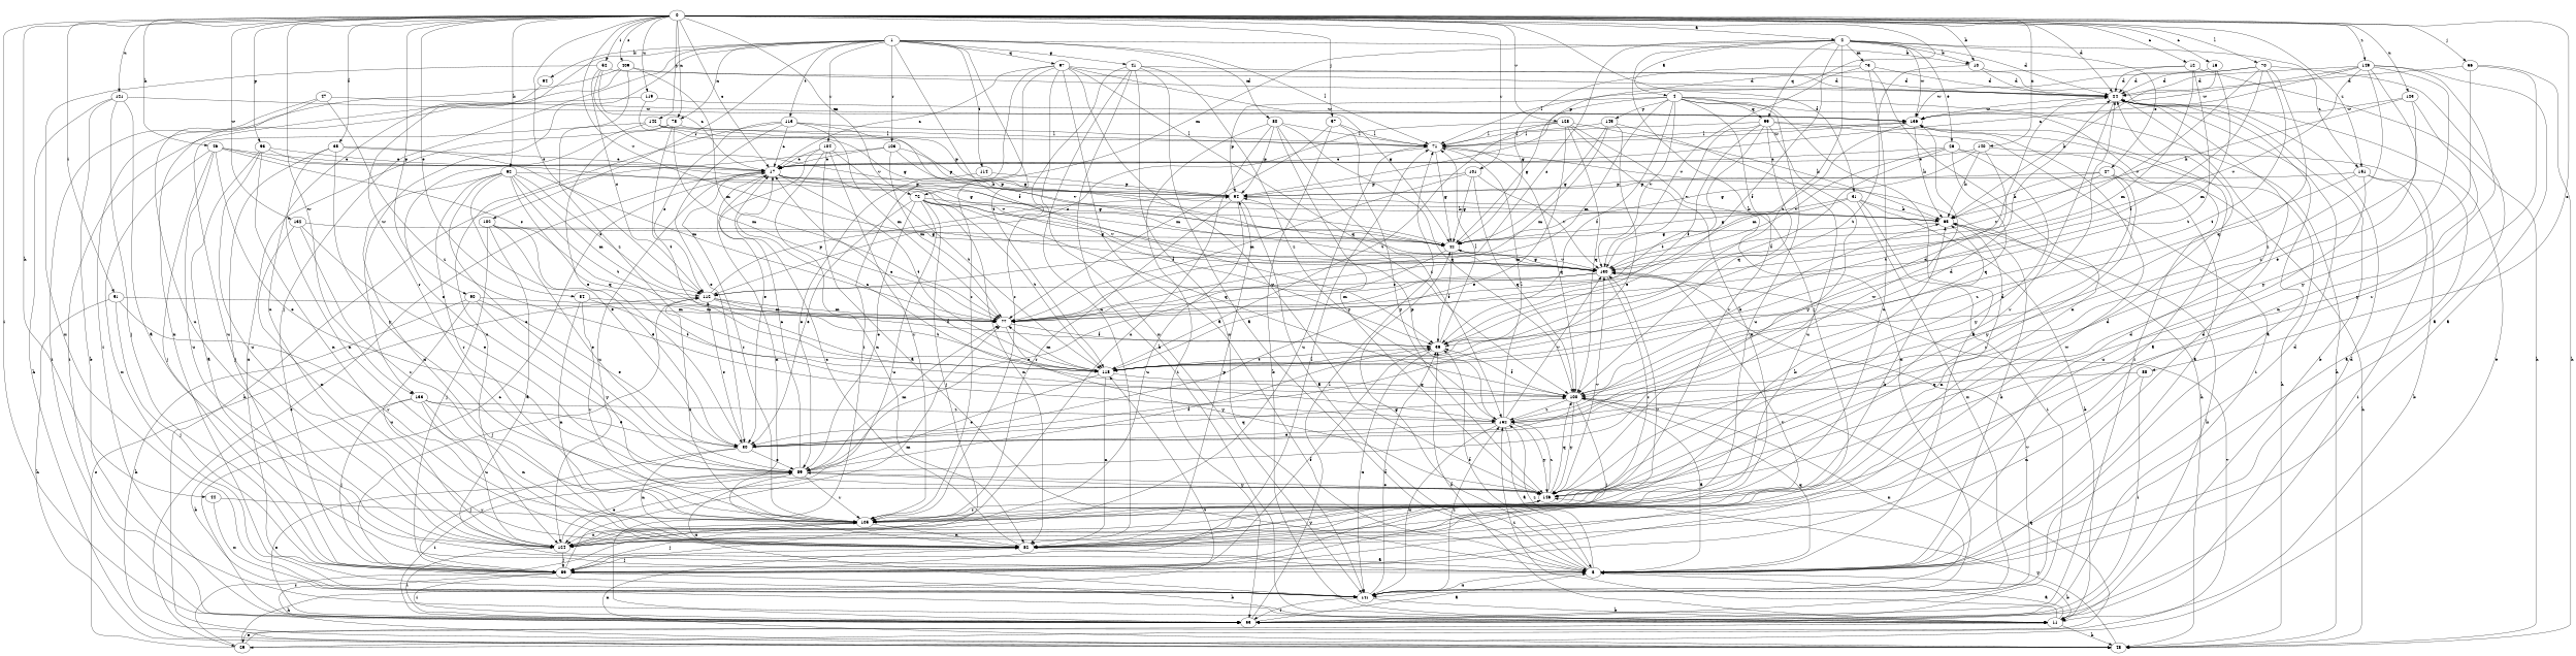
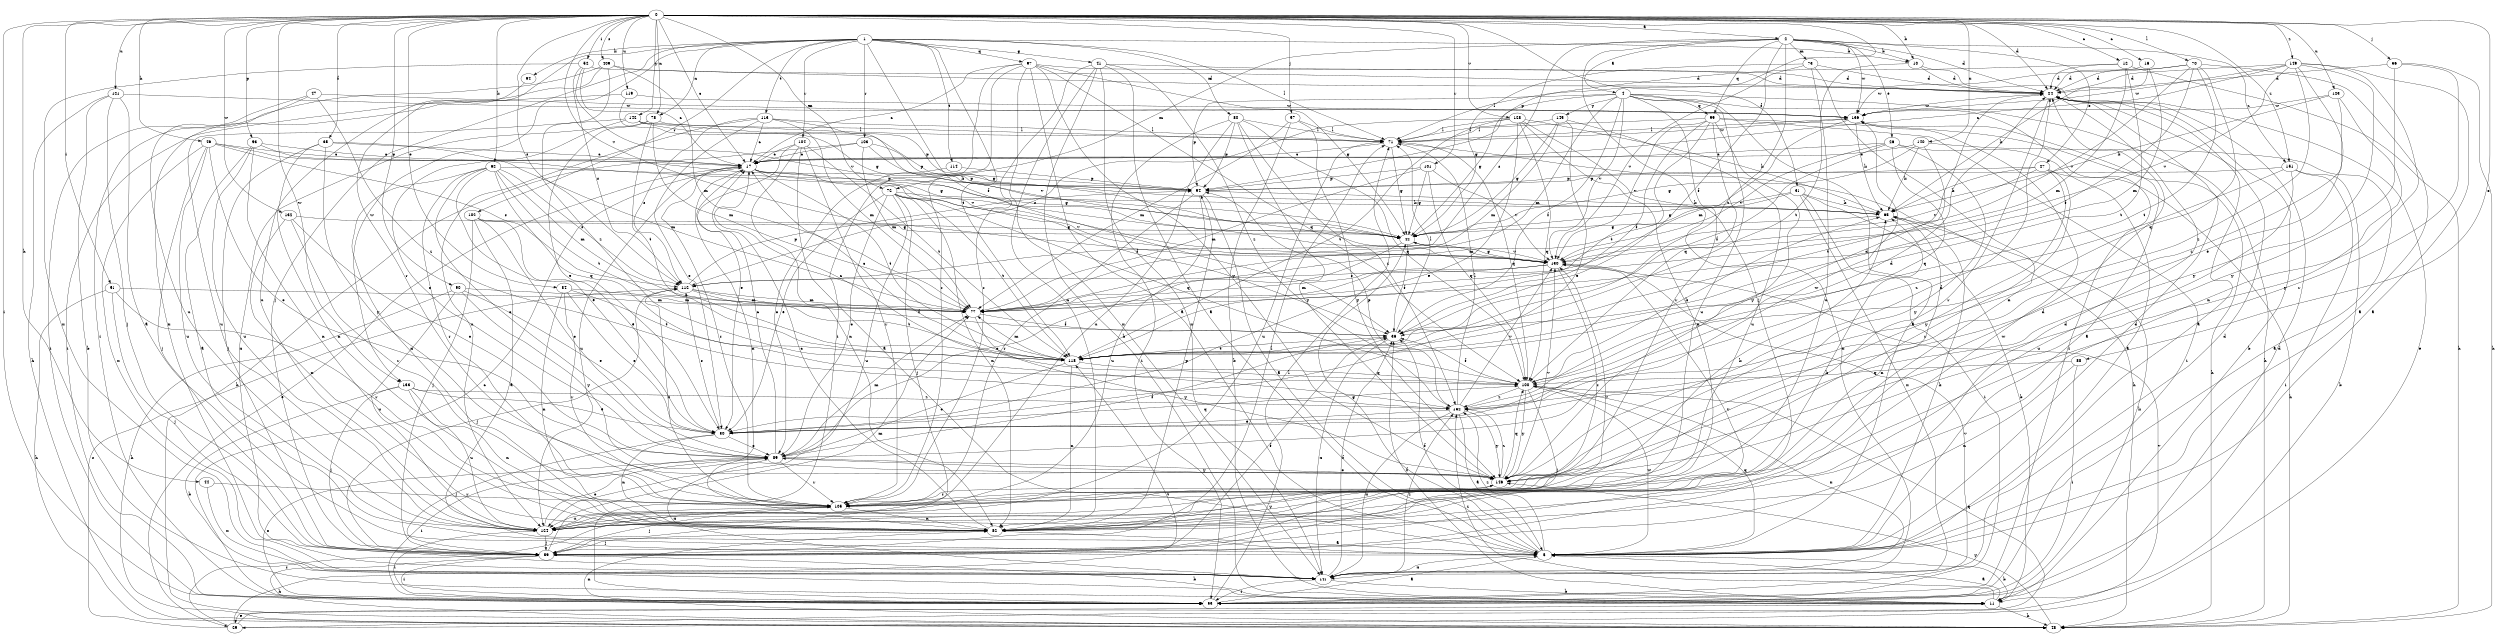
  strict digraph {
    0
    2
    10
    12
    16
    17
    24
    31
    35
    44
    46
    51
    52
    53
    56
    57
    62
    70
    72
    78
    84
    88
    90
    93
    94
    101
    n27 [label=409]
    112
    119
    121
    123
    128
    130
    132
    133
    140
    142
    149
    151
    36
    59
    118
    4
    26
    27
    73
    99
    136
    29
    71
    48
    77
    65
    105
    42
    124
    82
    5
    11
    141
    146
    89
    100
    30
    152
    1
    41
    64
    80
    97
    102
    103
    104
    113
    114
    47
    145
    0 -> 2 [label=a]
    0 -> 10 [label=b]
    0 -> 12 [label=c]
    0 -> 16 [label=c]
    0 -> 17 [label=c]
    0 -> 24 [label=d]
    0 -> 31 [label=f]
    0 -> 35 [label=f]
    0 -> 44 [label=h]
    0 -> 46 [label=h]
    0 -> 51 [label=i]
    0 -> 52 [label=i]
    0 -> 53 [label=i]
    0 -> 56 [label=j]
    0 -> 57 [label=j]
    0 -> 62 [label=k]
    0 -> 70 [label=l]
    0 -> 72 [label=m]
    0 -> 78 [label=n]
    0 -> 84 [label=o]
    0 -> 88 [label=o]
    0 -> 90 [label=p]
    0 -> 93 [label=p]
    0 -> 94 [label=p]
    0 -> 101 [label=r]
    0 -> n27 [label=s]
    0 -> 112 [label=s]
    0 -> 119 [label=u]
    0 -> 121 [label=u]
    0 -> 123 [label=u]
    0 -> 128 [label=v]
    0 -> 130 [label=v]
    0 -> 132 [label=w]
    0 -> 133 [label=w]
    0 -> 140 [label=x]
    0 -> 142 [label=y]
    0 -> 149 [label=z]
    0 -> 151 [label=z]
    2 -> 10 [label=b]
    2 -> 24 [label=d]
    2 -> 72 [label=m]
    2 -> 112 [label=s]
    2 -> 151 [label=z]
    2 -> 36 [label=f]
    2 -> 59 [label=j]
    2 -> 118 [label=t]
    2 -> 4 [label=a]
    2 -> 26 [label=e]
    2 -> 27 [label=e]
    2 -> 73 [label=m]
    2 -> 99 [label=q]
    2 -> 136 [label=w]
    10 -> 24 [label=d]
    10 -> 118 [label=t]
    10 -> 29 [label=e]
    12 -> 24 [label=d]
    12 -> 118 [label=t]
    12 -> 71 [label=l]
    12 -> 48 [label=h]
    12 -> 77 [label=m]
    16 -> 24 [label=d]
    16 -> 77 [label=m]
    16 -> 65 [label=k]
    17 -> 94 [label=p]
    17 -> 36 [label=f]
    17 -> 118 [label=t]
    17 -> 29 [label=e]
    17 -> 105 [label=r]
    17 -> 42 [label=g]
    17 -> 124 [label=u]
    17 -> 82 [label=n]
    24 -> 136 [label=w]
    24 -> 105 [label=r]
    24 -> 5 [label=a]
    24 -> 11 [label=b]
    31 -> 53 [label=i]
    31 -> 77 [label=m]
    31 -> 65 [label=k]
    31 -> 42 [label=g]
    31 -> 11 [label=b]
    31 -> 141 [label=x]
    35 -> 17 [label=c]
    35 -> 59 [label=j]
    35 -> 77 [label=m]
    35 -> 82 [label=n]
    35 -> 146 [label=y]
    44 -> 105 [label=r]
    44 -> 141 [label=x]
    46 -> 17 [label=c]
    46 -> 112 [label=s]
    46 -> 130 [label=v]
    46 -> 59 [label=j]
    46 -> 124 [label=u]
    46 -> 141 [label=x]
    46 -> 89 [label=o]
    51 -> 59 [label=j]
    51 -> 48 [label=h]
    51 -> 77 [label=m]
    51 -> 105 [label=r]
    52 -> 17 [label=c]
    52 -> 24 [label=d]
    52 -> 112 [label=s]
    52 -> 130 [label=v]
    52 -> 141 [label=x]
    53 -> 17 [label=c]
    53 -> 130 [label=v]
    53 -> 71 [label=l]
    53 -> 65 [label=k]
    53 -> 5 [label=a]
    53 -> 89 [label=o]
    56 -> 24 [label=d]
    56 -> 48 [label=h]
    56 -> 105 [label=r]
    56 -> 146 [label=y]
    57 -> 71 [label=l]
    57 -> 77 [label=m]
    57 -> 11 [label=b]
    57 -> 146 [label=y]
    62 -> 94 [label=p]
    62 -> 112 [label=s]
    62 -> 118 [label=t]
    62 -> 77 [label=m]
    62 -> 105 [label=r]
    62 -> 82 [label=n]
    62 -> 89 [label=o]
    62 -> 100 [label=q]
    62 -> 30 [label=e]
    70 -> 24 [label=d]
    70 -> 130 [label=v]
    70 -> 36 [label=f]
    70 -> 118 [label=t]
    70 -> 136 [label=w]
    70 -> 5 [label=a]
    70 -> 100 [label=q]
    72 -> 130 [label=v]
    72 -> 59 [label=j]
    72 -> 118 [label=t]
    72 -> 65 [label=k]
    72 -> 124 [label=u]
    72 -> 82 [label=n]
    72 -> 89 [label=o]
    72 -> 100 [label=q]
    72 -> 30 [label=e]
    78 -> 118 [label=t]
    78 -> 71 [label=l]
    78 -> 77 [label=m]
    78 -> 141 [label=x]
    78 -> 30 [label=e]
    84 -> 118 [label=t]
    84 -> 77 [label=m]
    84 -> 105 [label=r]
    84 -> 82 [label=n]
+   84 -> 30 [label=e]
    88 -> 53 [label=i]
    88 -> 82 [label=n]
    88 -> 100 [label=q]
    90 -> 48 [label=h]
    90 -> 77 [label=m]
    90 -> 124 [label=u]
    90 -> 146 [label=y]
    90 -> 30 [label=e]
    93 -> 17 [label=c]
    93 -> 42 [label=g]
    93 -> 124 [label=u]
    93 -> 82 [label=n]
    93 -> 5 [label=a]
    94 -> 65 [label=k]
    94 -> 105 [label=r]
    94 -> 124 [label=u]
    94 -> 5 [label=a]
    101 -> 94 [label=p]
    101 -> 130 [label=v]
    101 -> 77 [label=m]
    101 -> 42 [label=g]
    101 -> 100 [label=q]
    n27 -> 24 [label=d]
    n27 -> 53 [label=i]
    n27 -> 77 [label=m]
    n27 -> 141 [label=x]
    n27 -> 152 [label=z]
    112 -> 94 [label=p]
    112 -> 36 [label=f]
    112 -> 59 [label=j]
    112 -> 118 [label=t]
    112 -> 77 [label=m]
    119 -> 53 [label=i]
    119 -> 136 [label=w]
    119 -> 42 [label=g]
    121 -> 59 [label=j]
    121 -> 136 [label=w]
    121 -> 48 [label=h]
    121 -> 5 [label=a]
    121 -> 11 [label=b]
    123 -> 136 [label=w]
    123 -> 65 [label=k]
    123 -> 146 [label=y]
    123 -> 152 [label=z]
    128 -> 112 [label=s]
    128 -> 118 [label=t]
    128 -> 71 [label=l]
    128 -> 65 [label=k]
    128 -> 82 [label=n]
    128 -> 141 [label=x]
    128 -> 100 [label=q]
    128 -> 30 [label=e]
    130 -> 112 [label=s]
    130 -> 77 [label=m]
    130 -> 105 [label=r]
    130 -> 42 [label=g]
    132 -> 105 [label=r]
    132 -> 42 [label=g]
    132 -> 82 [label=n]
    132 -> 89 [label=o]
    133 -> 59 [label=j]
    133 -> 124 [label=u]
    133 -> 82 [label=n]
    133 -> 11 [label=b]
    133 -> 30 [label=e]
    133 -> 152 [label=z]
    140 -> 17 [label=c]
    140 -> 118 [label=t]
    140 -> 65 [label=k]
    140 -> 42 [label=g]
    140 -> 5 [label=a]
    142 -> 94 [label=p]
    142 -> 71 [label=l]
    142 -> 42 [label=g]
    142 -> 124 [label=u]
    142 -> 89 [label=o]
    149 -> 17 [label=c]
    149 -> 24 [label=d]
    149 -> 130 [label=v]
    149 -> 136 [label=w]
    149 -> 82 [label=n]
    149 -> 5 [label=a]
    149 -> 146 [label=y]
    149 -> 30 [label=e]
    149 -> 152 [label=z]
    151 -> 53 [label=i]
    151 -> 94 [label=p]
    151 -> 124 [label=u]
    151 -> 11 [label=b]
    151 -> 152 [label=z]
    36 -> 118 [label=t]
    36 -> 71 [label=l]
    36 -> 141 [label=x]
    59 -> 24 [label=d]
    59 -> 53 [label=i]
    59 -> 130 [label=v]
    59 -> 36 [label=f]
    59 -> 136 [label=w]
    59 -> 71 [label=l]
    59 -> 48 [label=h]
    59 -> 77 [label=m]
    59 -> 11 [label=b]
    118 -> 17 [label=c]
    118 -> 77 [label=m]
    118 -> 82 [label=n]
    118 -> 89 [label=o]
    118 -> 100 [label=q]
    4 -> 53 [label=i]
    4 -> 94 [label=p]
    4 -> 130 [label=v]
    4 -> 36 [label=f]
    4 -> 99 [label=q]
    4 -> 48 [label=h]
    4 -> 77 [label=m]
    4 -> 105 [label=r]
    4 -> 42 [label=g]
    4 -> 124 [label=u]
    4 -> 5 [label=a]
    4 -> 145 [label=y]
    26 -> 17 [label=c]
    26 -> 130 [label=v]
    26 -> 36 [label=f]
    26 -> 5 [label=a]
    26 -> 146 [label=y]
    26 -> 100 [label=q]
    27 -> 94 [label=p]
    27 -> 130 [label=v]
    27 -> 48 [label=h]
    27 -> 65 [label=k]
    27 -> 105 [label=r]
    27 -> 146 [label=y]
    73 -> 24 [label=d]
    73 -> 130 [label=v]
    73 -> 42 [label=g]
    73 -> 124 [label=u]
    73 -> 82 [label=n]
    99 -> 53 [label=i]
    99 -> 130 [label=v]
    99 -> 36 [label=f]
    99 -> 118 [label=t]
    99 -> 71 [label=l]
    99 -> 48 [label=h]
    99 -> 146 [label=y]
    99 -> 100 [label=q]
    136 -> 71 [label=l]
    136 -> 77 [label=m]
    136 -> 65 [label=k]
    136 -> 5 [label=a]
    29 -> 112 [label=s]
    29 -> 130 [label=v]
    29 -> 118 [label=t]
    29 -> 105 [label=r]
    29 -> 100 [label=q]
    71 -> 17 [label=c]
    71 -> 136 [label=w]
    71 -> 48 [label=h]
    71 -> 42 [label=g]
    71 -> 124 [label=u]
    71 -> 100 [label=q]
    48 -> 82 [label=n]
    48 -> 146 [label=y]
    77 -> 36 [label=f]
    77 -> 146 [label=y]
    65 -> 42 [label=g]
    65 -> 82 [label=n]
    105 -> 112 [label=s]
    105 -> 59 [label=j]
    105 -> 65 [label=k]
    105 -> 124 [label=u]
    105 -> 82 [label=n]
    42 -> 130 [label=v]
    42 -> 36 [label=f]
    42 -> 89 [label=o]
    124 -> 53 [label=i]
    124 -> 130 [label=v]
    124 -> 59 [label=j]
    124 -> 89 [label=o]
    82 -> 17 [label=c]
    82 -> 24 [label=d]
    82 -> 94 [label=p]
    82 -> 59 [label=j]
    82 -> 65 [label=k]
    82 -> 5 [label=a]
    82 -> 146 [label=y]
    5 -> 24 [label=d]
    5 -> 36 [label=f]
    5 -> 65 [label=k]
    5 -> 42 [label=g]
    5 -> 11 [label=b]
    5 -> 141 [label=x]
    5 -> 100 [label=q]
    5 -> 152 [label=z]
    11 -> 24 [label=d]
    11 -> 36 [label=f]
    11 -> 29 [label=e]
    11 -> 48 [label=h]
    11 -> 5 [label=a]
    11 -> 152 [label=z]
    141 -> 24 [label=d]
    141 -> 53 [label=i]
    141 -> 36 [label=f]
    141 -> 11 [label=b]
    141 -> 152 [label=z]
    146 -> 24 [label=d]
    146 -> 130 [label=v]
    146 -> 105 [label=r]
    146 -> 89 [label=o]
    146 -> 100 [label=q]
    146 -> 152 [label=z]
    89 -> 17 [label=c]
    89 -> 53 [label=i]
    89 -> 36 [label=f]
    89 -> 136 [label=w]
    89 -> 77 [label=m]
    89 -> 105 [label=r]
    89 -> 141 [label=x]
    89 -> 146 [label=y]
    100 -> 17 [label=c]
    100 -> 36 [label=f]
    100 -> 59 [label=j]
    100 -> 65 [label=k]
-   100 -> 5 [label=a]
+   100 -> 5 [label=w]
    100 -> 141 [label=x]
    100 -> 146 [label=y]
    100 -> 152 [label=z]
    30 -> 24 [label=d]
    30 -> 112 [label=s]
    30 -> 59 [label=j]
    30 -> 82 [label=n]
    30 -> 89 [label=o]
    30 -> 100 [label=q]
    152 -> 24 [label=d]
    152 -> 94 [label=p]
    152 -> 130 [label=v]
    152 -> 71 [label=l]
    152 -> 5 [label=a]
    152 -> 141 [label=x]
    152 -> 146 [label=y]
    152 -> 30 [label=e]
    1 -> 10 [label=b]
    1 -> 78 [label=n]
    1 -> 133 [label=w]
    1 -> 36 [label=f]
    1 -> 59 [label=j]
    1 -> 118 [label=t]
    1 -> 71 [label=l]
    1 -> 105 [label=r]
    1 -> 41 [label=g]
    1 -> 64 [label=k]
    1 -> 80 [label=n]
    1 -> 97 [label=q]
    1 -> 102 [label=r]
    1 -> 103 [label=r]
    1 -> 104 [label=r]
    1 -> 113 [label=t]
    1 -> 114 [label=t]
    41 -> 24 [label=d]
    41 -> 105 [label=r]
    41 -> 82 [label=n]
    41 -> 5 [label=a]
    41 -> 11 [label=b]
    41 -> 141 [label=x]
    41 -> 152 [label=z]
    64 -> 124 [label=u]
    80 -> 53 [label=i]
    80 -> 94 [label=p]
    80 -> 71 [label=l]
    80 -> 124 [label=u]
    80 -> 146 [label=y]
    80 -> 100 [label=q]
    80 -> 152 [label=z]
    97 -> 17 [label=c]
    97 -> 24 [label=d]
    97 -> 53 [label=i]
    97 -> 105 [label=r]
    97 -> 42 [label=g]
    97 -> 5 [label=a]
    97 -> 141 [label=x]
    97 -> 146 [label=y]
    97 -> 100 [label=q]
    102 -> 59 [label=j]
    102 -> 42 [label=g]
    102 -> 5 [label=a]
    102 -> 89 [label=o]
    102 -> 30 [label=e]
    103 -> 17 [label=c]
    103 -> 94 [label=p]
    103 -> 48 [label=h]
    103 -> 77 [label=m]
    103 -> 65 [label=k]
    104 -> 17 [label=c]
    104 -> 118 [label=t]
    104 -> 105 [label=r]
    104 -> 82 [label=n]
    104 -> 5 [label=a]
    104 -> 30 [label=e]
    113 -> 17 [label=c]
    113 -> 112 [label=s]
    113 -> 130 [label=v]
    113 -> 71 [label=l]
    113 -> 77 [label=m]
    113 -> 124 [label=u]
    113 -> 30 [label=e]
    114 -> 94 [label=p]
    114 -> 89 [label=o]
    47 -> 53 [label=i]
    47 -> 136 [label=w]
    47 -> 124 [label=u]
    47 -> 152 [label=z]
    145 -> 71 [label=l]
    145 -> 77 [label=m]
    145 -> 42 [label=g]
    145 -> 124 [label=u]
    145 -> 30 [label=e]
  }
